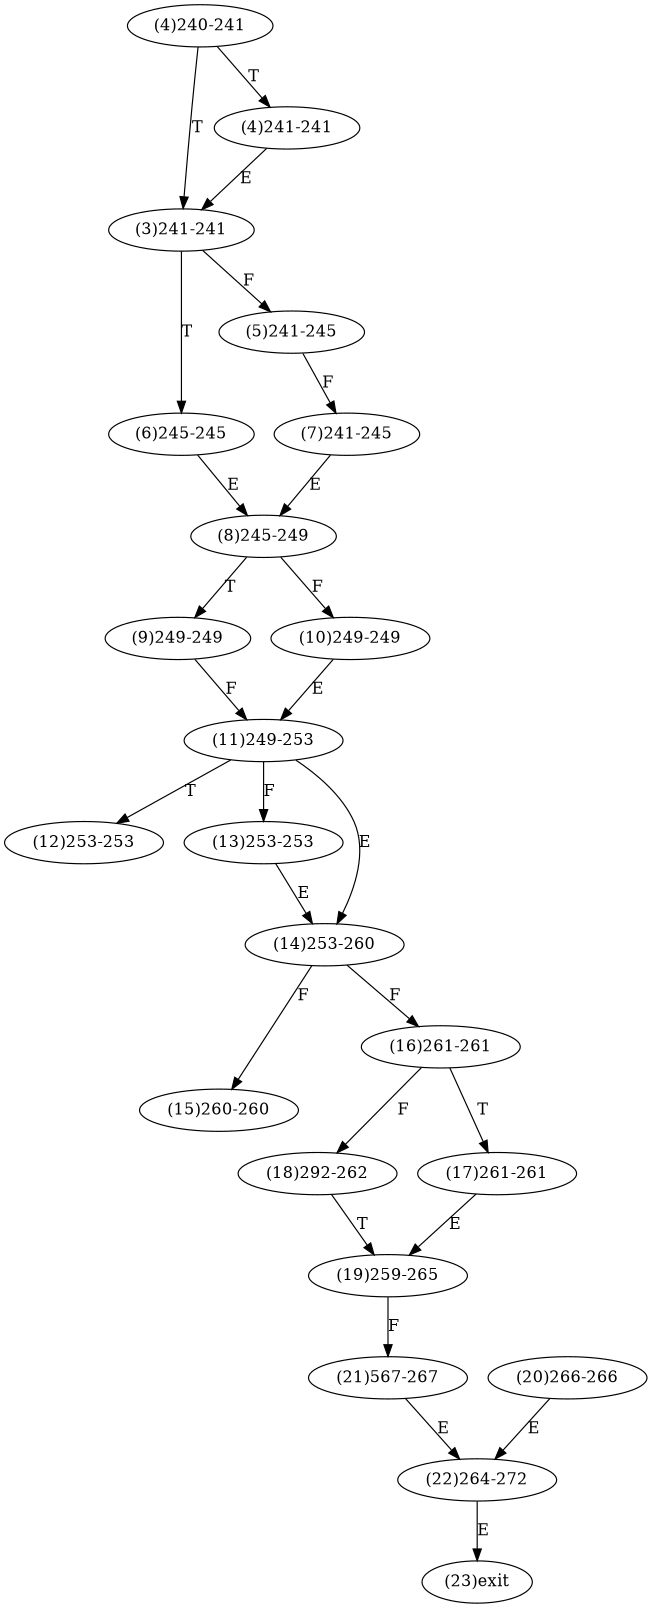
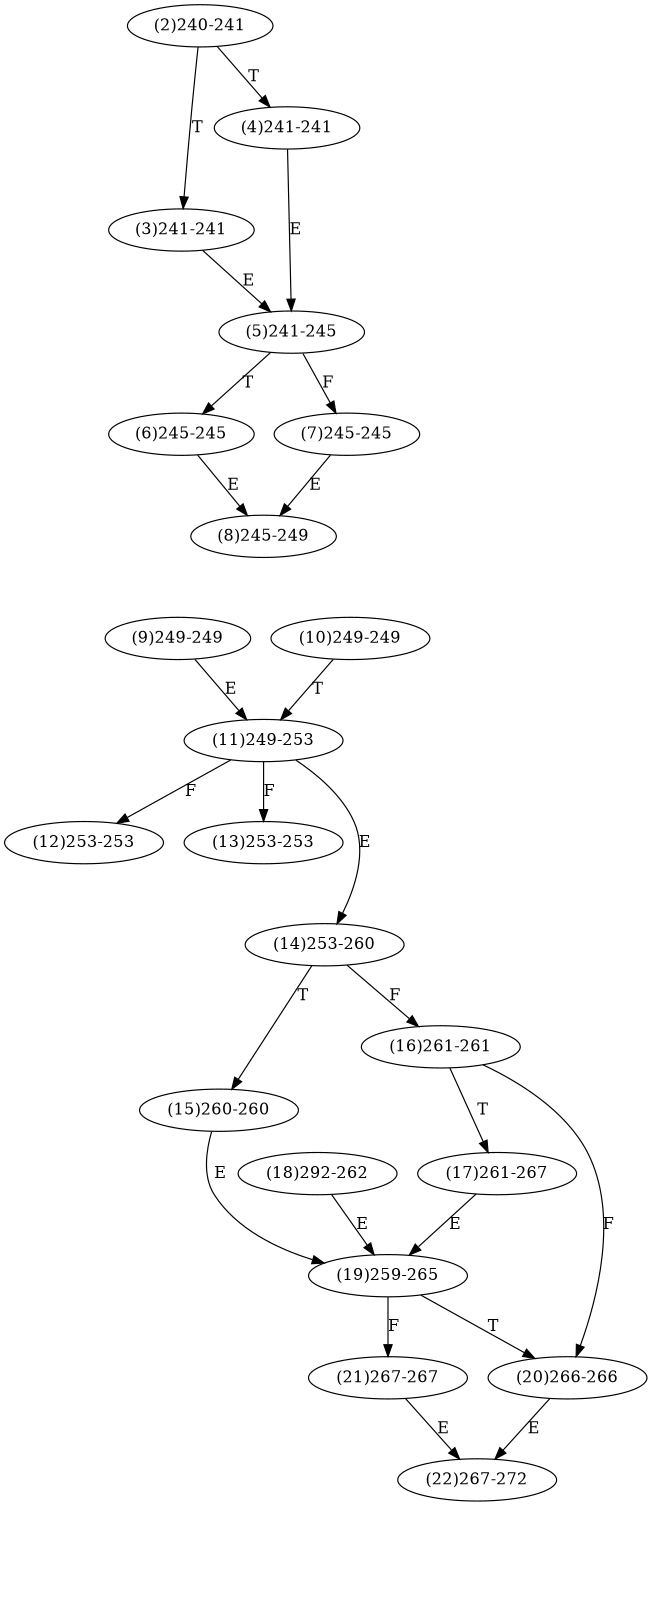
  digraph {
-   n1 [label="(4)240-241"]
+   n1 [label="(2)240-241"]
    n2 [label="(3)241-241"]
    n3 [label="(4)241-241"]
    n4 [label="(5)241-245"]
    n5 [label="(6)245-245"]
-   n6 [label="(7)241-245"]
+   n6 [label="(7)245-245"]
    n7 [label="(8)245-249"]
    n8 [label="(9)249-249"]
    n9 [label="(10)249-249"]
    n10 [label="(11)249-253"]
    n11 [label="(12)253-253"]
    n12 [label="(13)253-253"]
    n13 [label="(14)253-260"]
    n14 [label="(15)260-260"]
    n15 [label="(16)261-261"]
    n16 [label="(19)259-265"]
-   n17 [label="(17)261-261"]
+   n17 [label="(17)261-267"]
    n18 [label="(18)292-262"]
-   n19 [label="(21)567-267"]
+   n19 [label="(21)267-267"]
    n20 [label="(20)266-266"]
-   n21 [label="(22)264-272"]
-   n22 [label="(23)exit"]
+   n21 [label="(22)267-272"]
    n1 -> n2 [label=T]
    n1 -> n3 [label=T]
-   n2 -> n4 [label=F]
-   n3 -> n2 [label=E]
-   n2 -> n5 [label=T]
+   n2 -> n4 [label=E]
+   n3 -> n4 [label=E]
+   n4 -> n5 [label=T]
    n4 -> n6 [label=F]
    n5 -> n7 [label=E]
    n6 -> n7 [label=E]
-   n7 -> n8 [label=T]
-   n7 -> n9 [label=F]
-   n8 -> n10 [label=F]
-   n9 -> n10 [label=E]
-   n10 -> n11 [label=T]
+   n8 -> n10 [label=E]
+   n9 -> n10 [label=T]
+   n10 -> n11 [label=F]
    n10 -> n12 [label=F]
    n10 -> n13 [label=E]
-   n12 -> n13 [label=E]
-   n13 -> n14 [label=F]
+   n13 -> n14 [label=T]
    n13 -> n15 [label=F]
+   n14 -> n16 [label=E]
    n15 -> n17 [label=T]
-   n15 -> n18 [label=F]
+   n15 -> n20 [label=F]
    n16 -> n19 [label=F]
+   n16 -> n20 [label=T]
    n17 -> n16 [label=E]
-   n18 -> n16 [label=T]
+   n18 -> n16 [label=E]
    n19 -> n21 [label=E]
    n20 -> n21 [label=E]
-   n21 -> n22 [label=E]
  }
